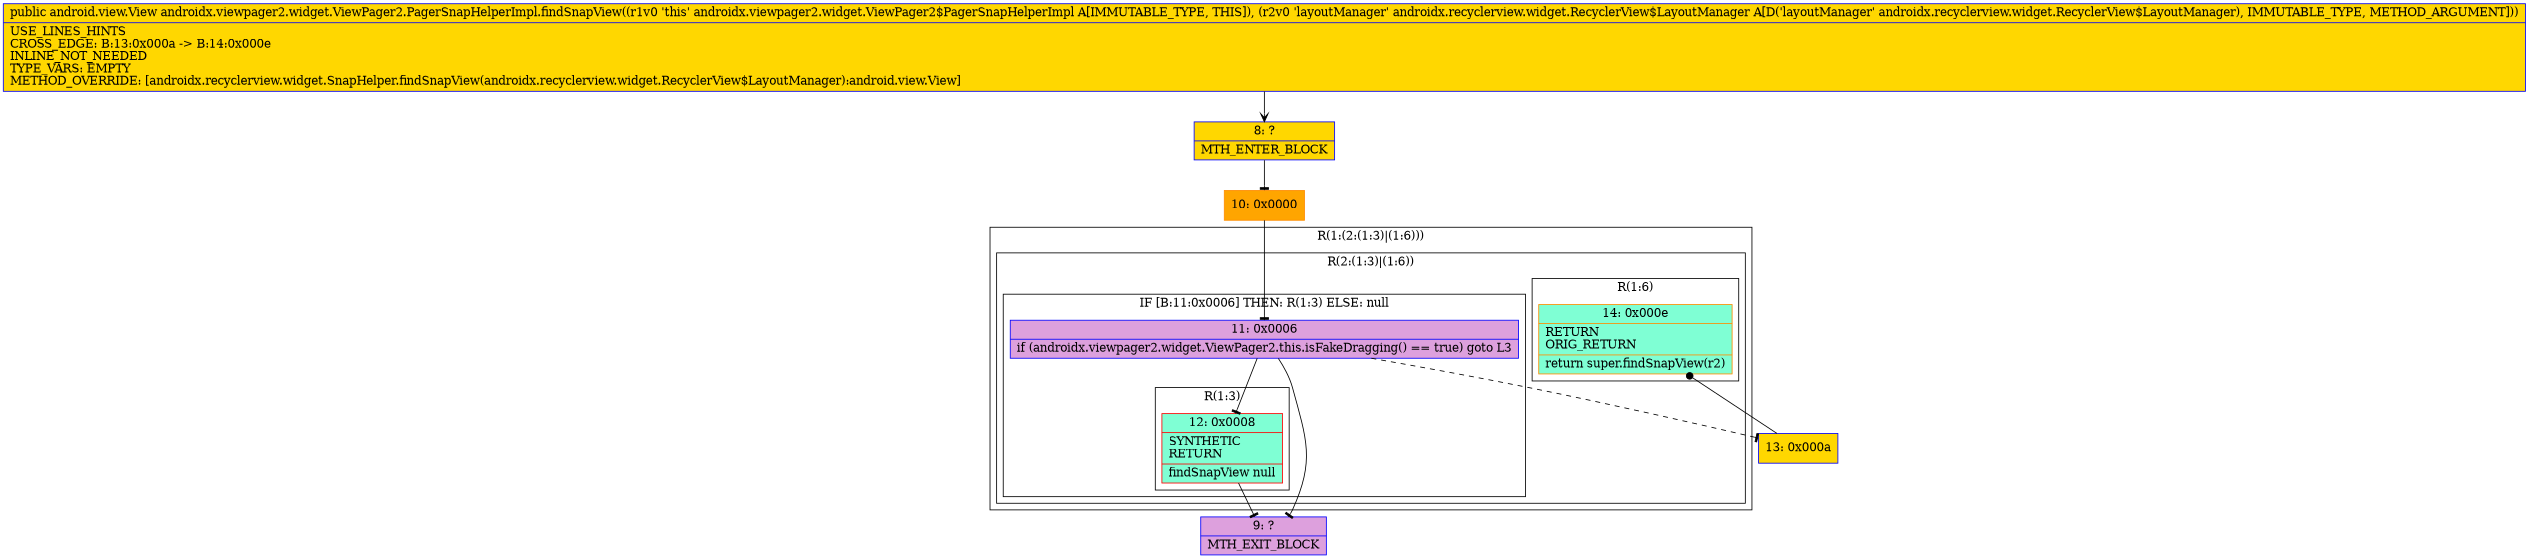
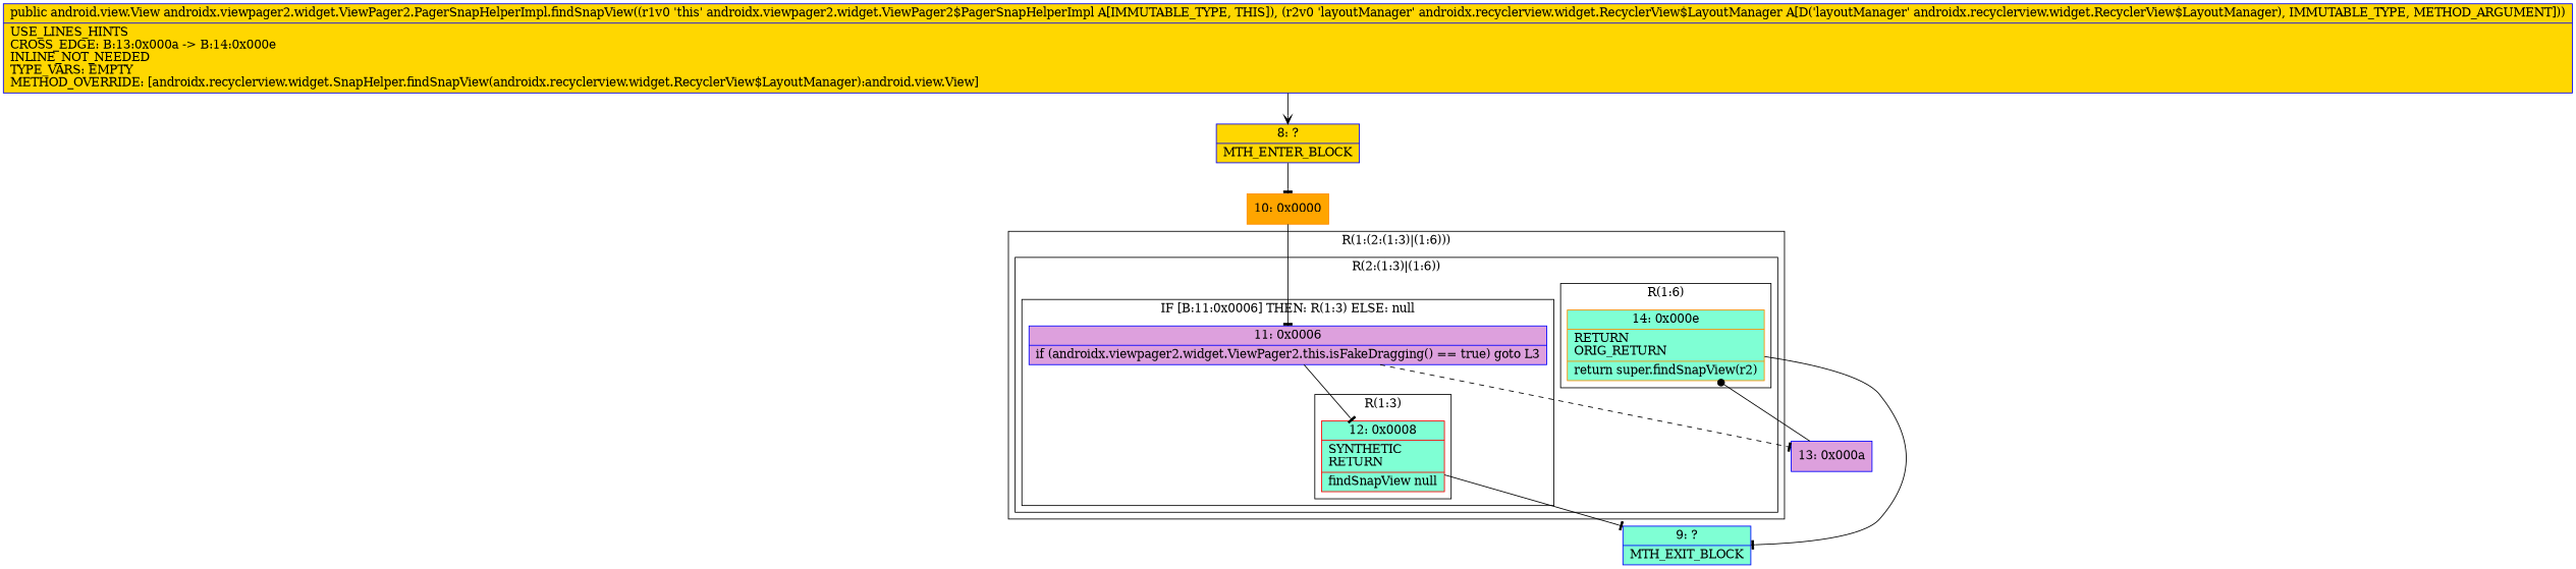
  digraph {
    node [color=blue fillcolor=gold shape=record style=filled]
    edge [arrowhead=tee]
    n1 [color=red fillcolor=aquamarine label="{12\:\ 0x0008|SYNTHETIC\lRETURN\l|findSnapView null\l}"]
    n2 [fillcolor=plum label="{11\:\ 0x0006|if (androidx.viewpager2.widget.ViewPager2.this.isFakeDragging() == true) goto L3\l}"]
    n3 [color=darkorange fillcolor=aquamarine label="{14\:\ 0x000e|RETURN\lORIG_RETURN\l|return super.findSnapView(r2)\l}"]
-   n4 [fillcolor=plum label="{9\:\ ?|MTH_EXIT_BLOCK\l}"]
-   n5 [label="{13\:\ 0x000a}"]
+   n4 [fillcolor=aquamarine label="{9\:\ ?|MTH_EXIT_BLOCK\l}"]
+   n5 [fillcolor=plum label="{13\:\ 0x000a}"]
    n6 [label="{8\:\ ?|MTH_ENTER_BLOCK\l}"]
    n7 [color=darkorange fillcolor=orange label="{10\:\ 0x0000}"]
    n8 [label="{public android.view.View androidx.viewpager2.widget.ViewPager2.PagerSnapHelperImpl.findSnapView((r1v0 'this' androidx.viewpager2.widget.ViewPager2$PagerSnapHelperImpl A[IMMUTABLE_TYPE, THIS]), (r2v0 'layoutManager' androidx.recyclerview.widget.RecyclerView$LayoutManager A[D('layoutManager' androidx.recyclerview.widget.RecyclerView$LayoutManager), IMMUTABLE_TYPE, METHOD_ARGUMENT]))  | USE_LINES_HINTS\lCROSS_EDGE: B:13:0x000a \-\> B:14:0x000e\lINLINE_NOT_NEEDED\lTYPE_VARS: EMPTY\lMETHOD_OVERRIDE: [androidx.recyclerview.widget.SnapHelper.findSnapView(androidx.recyclerview.widget.RecyclerView$LayoutManager):android.view.View]\l}"]
    subgraph cluster_1 {
      label="R(1:(2:(1:3)|(1:6)))"
      subgraph cluster_2 {
        label="R(2:(1:3)|(1:6))"
        subgraph cluster_3 {
          label="IF [B:11:0x0006] THEN: R(1:3) ELSE: null"
          n2
          subgraph cluster_4 {
            label="R(1:3)"
            n1
          }
        }
        subgraph cluster_5 {
          label="R(1:6)"
          n3
        }
      }
    }
    n1 -> n4
    n2 -> n1
    n2 -> n5 [style=dashed]
-   n2 -> n4
+   n3 -> n4
    n5 -> n3 [arrowhead=dot]
    n6 -> n7
    n7 -> n2
    n8 -> n6 [arrowhead=vee]
  }
